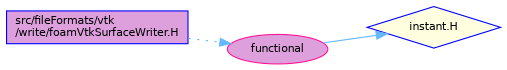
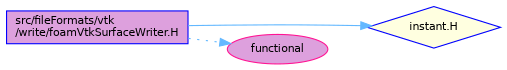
  digraph {
    rankdir=LR
    node [color=blue fillcolor=plum fontname=Helvetica fontsize=10 style=filled]
    edge [color=steelblue1 fontname=Helvetica fontsize=10 labelfontname=Helvetica labelfontsize=10]
    n1 [fontcolor=black height=0.2 label="src/fileFormats/vtk\l/write/foamVtkSurfaceWriter.H" shape=box width=0.4]
    n2 [fillcolor=lightyellow height=0.2 label="instant.H" shape=diamond width=0.4]
    n3 [color=deeppink height=0.2 label=functional shape=ellipse width=0.4]
-   n3 -> n2 [style=solid]
+   n1 -> n2 [style=solid]
    n1 -> n3 [style=dotted]
  }
